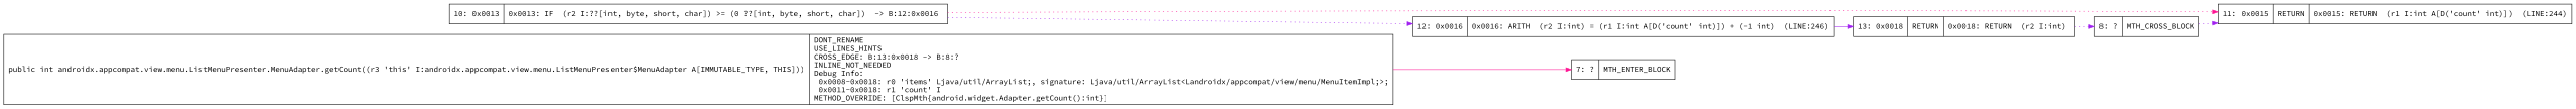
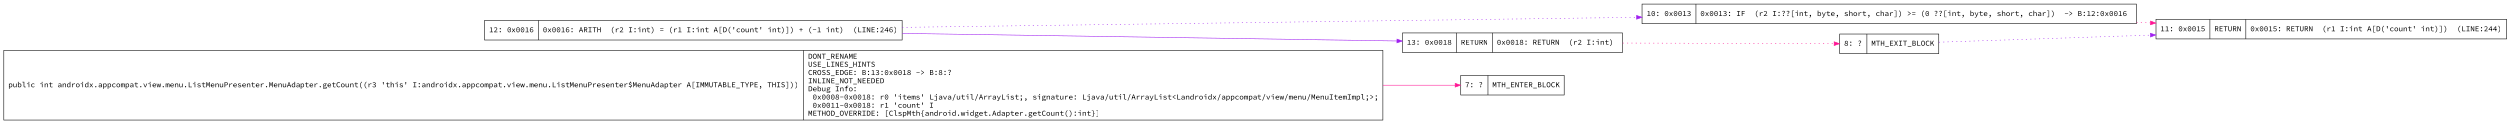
  digraph {
    fontname="Source Code Pro"
    rankdir=LR
    node [fontname="Source Code Pro" shape=record]
    edge [color=deeppink fontname="Source Code Pro" style=dotted]
    n1 [label="{7\:\ ?|MTH_ENTER_BLOCK\l}"]
    n2 [label="{10\:\ 0x0013|0x0013: IF  (r2 I:??[int, byte, short, char]) \>= (0 ??[int, byte, short, char])  \-\> B:12:0x0016 \l}"]
    n3 [label="{11\:\ 0x0015|RETURN\l|0x0015: RETURN  (r1 I:int A[D('count' int)])  (LINE:244)\l}"]
    n4 [label="{12\:\ 0x0016|0x0016: ARITH  (r2 I:int) = (r1 I:int A[D('count' int)]) + (\-1 int)  (LINE:246)\l}"]
    n5 [label="{13\:\ 0x0018|RETURN\l|0x0018: RETURN  (r2 I:int) \l}"]
-   n6 [label="{8\:\ ?|MTH_CROSS_BLOCK\l}"]
+   n6 [label="{8\:\ ?|MTH_EXIT_BLOCK\l}"]
    n7 [label="{public int androidx.appcompat.view.menu.ListMenuPresenter.MenuAdapter.getCount((r3 'this' I:androidx.appcompat.view.menu.ListMenuPresenter$MenuAdapter A[IMMUTABLE_TYPE, THIS]))  | DONT_RENAME\lUSE_LINES_HINTS\lCROSS_EDGE: B:13:0x0018 \-\> B:8:?\lINLINE_NOT_NEEDED\lDebug Info:\l  0x0008\-0x0018: r0 'items' Ljava\/util\/ArrayList;, signature: Ljava\/util\/ArrayList\<Landroidx\/appcompat\/view\/menu\/MenuItemImpl;\>;\l  0x0011\-0x0018: r1 'count' I\lMETHOD_OVERRIDE: [ClspMth\{android.widget.Adapter.getCount():int\}]\l}"]
    n2 -> n3
-   n2 -> n4 [color=purple]
+   n4 -> n2 [color=purple]
    n4 -> n5 [color=purple style=solid]
-   n5 -> n6 [color=purple]
+   n5 -> n6
    n6 -> n3 [color=purple]
    n7 -> n1 [style=solid]
  }
